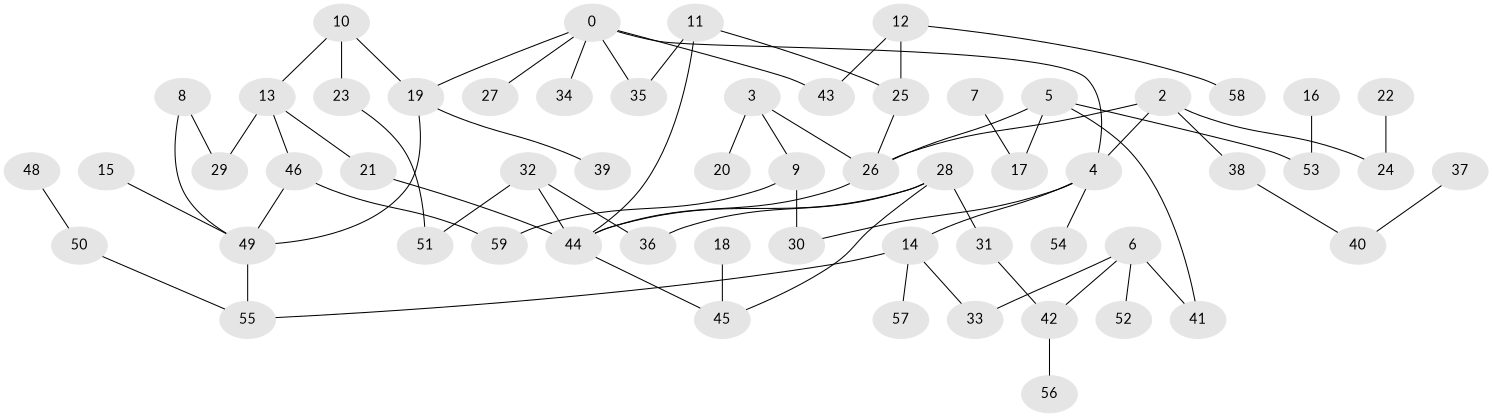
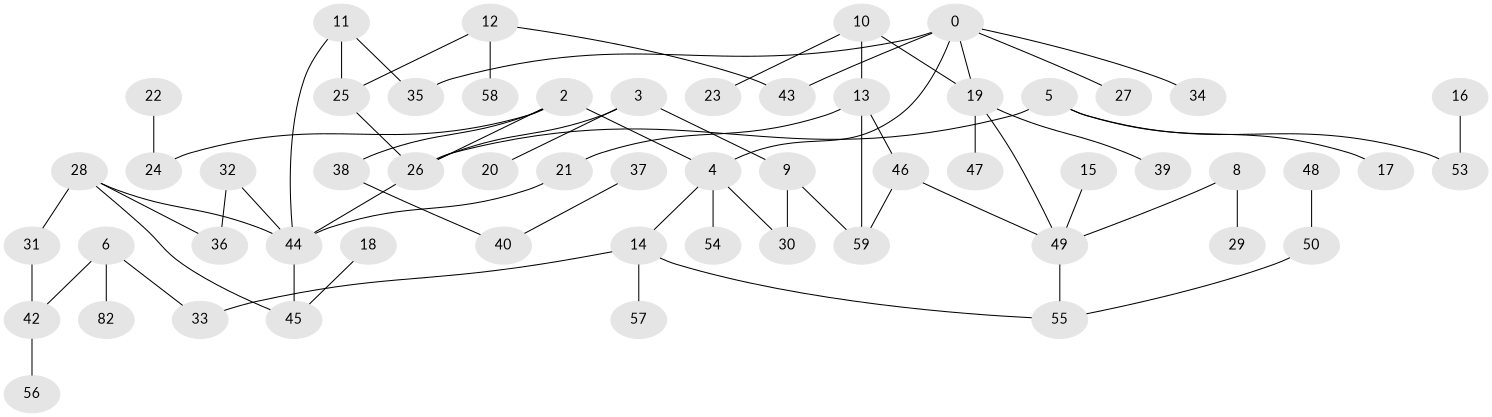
  graph {
    fontname=Lato
    node [color=gray90 fontname=Lato style=filled]
    edge [fontname=Lato weight=1.0]
    n1 [label=0]
    4
    19
    27
    34
    35
    43
    14
    30
    54
    49
    39
+   47
    2
    24
    26
    38
    44
    3
    9
    20
    59
    33
    55
    57
    5
    17
-   41
    53
    6
    42
-   52
+   52 [label=82]
    56
-   7
    8
    29
    10
    13
    23
    21
    46
-   51
    11
    25
    45
    12
    58
    15
    16
    18
    22
    28
    31
    36
    32
    37
    40
    48
    50
    n1 -- 4
    n1 -- 19
    n1 -- 27
    n1 -- 34
    n1 -- 35
    n1 -- 43
    4 -- 14
    4 -- 30
    4 -- 54
    19 -- 49
    19 -- 39
+   19 -- 47
    14 -- 33
    14 -- 55
    14 -- 57
    49 -- 55
    2 -- 4
    2 -- 24 [weight=2.0]
    2 -- 26
    2 -- 38
    26 -- 44
    38 -- 40
    44 -- 45
    3 -- 26
    3 -- 9
    3 -- 20
    9 -- 30
    9 -- 59
    5 -- 26
    5 -- 17
-   5 -- 41
    5 -- 53
    6 -- 33
-   6 -- 41
    6 -- 42
    6 -- 52
    42 -- 56
-   7 -- 17
    8 -- 49
    8 -- 29
    10 -- 19
    10 -- 13
    10 -- 23
-   13 -- 29
+   13 -- 59
    13 -- 21
    13 -- 46
-   23 -- 51
    21 -- 44
    46 -- 49
    46 -- 59
    11 -- 35
    11 -- 44
    11 -- 25
    25 -- 26
    12 -- 43
    12 -- 25
    12 -- 58
    15 -- 49
    16 -- 53
    18 -- 45
    22 -- 24
    28 -- 44
    28 -- 45
    28 -- 31
    28 -- 36
    31 -- 42
    32 -- 44
-   32 -- 51
    32 -- 36
    37 -- 40
    48 -- 50
    50 -- 55
  }
